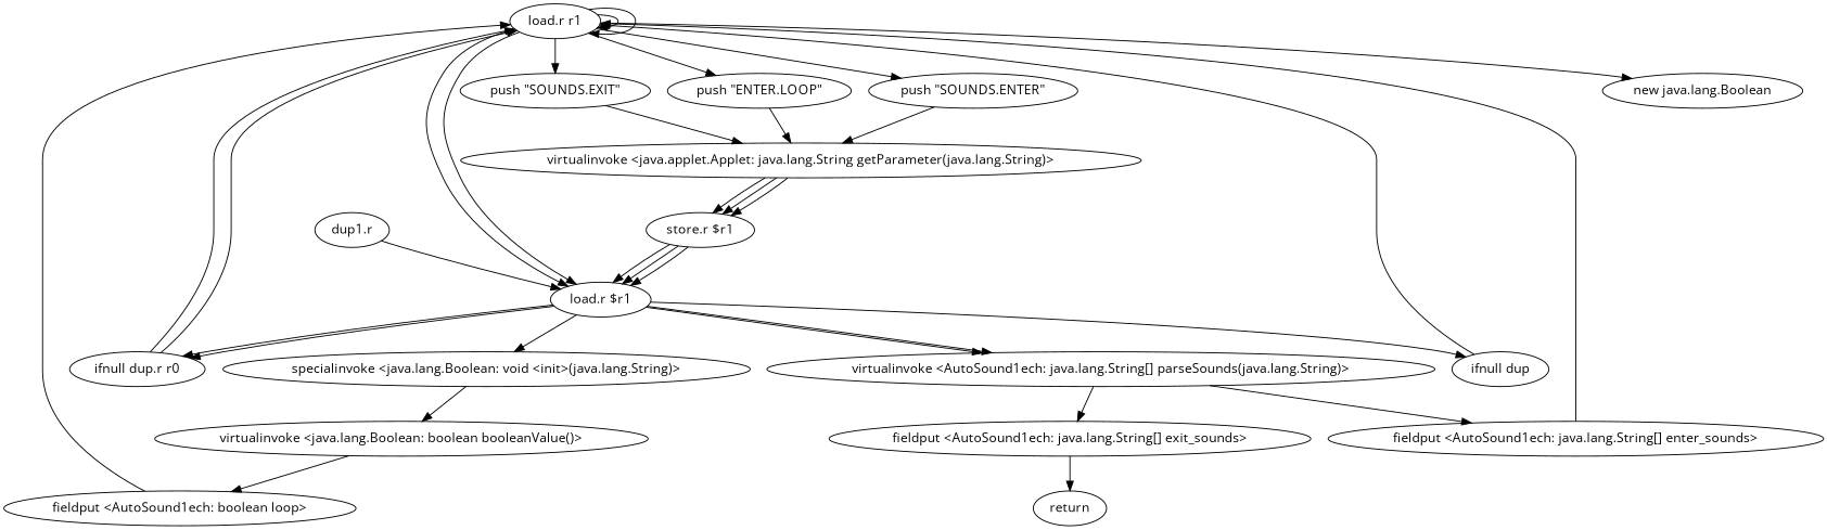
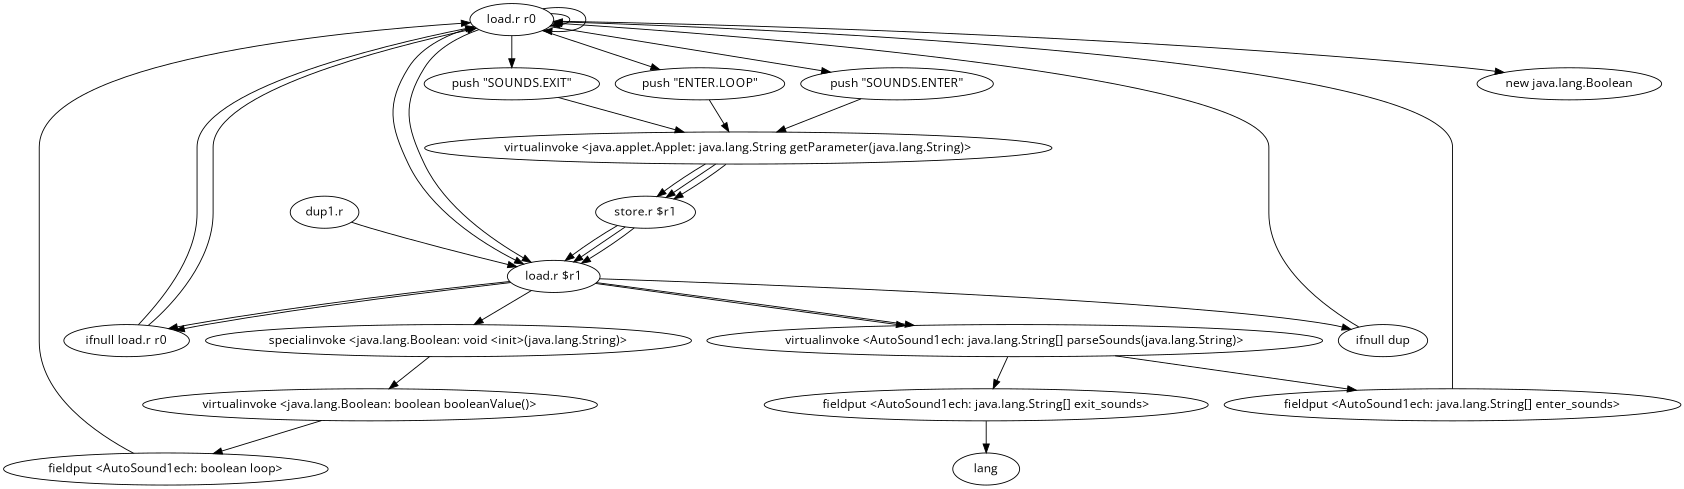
  digraph {
    fontname="Open Sans"
    node [fontname="Open Sans"]
    edge [fontname="Open Sans"]
-   "load.r r0" [label="load.r r1"]
+   "load.r r0"
    "push \"ENTER.LOOP\""
    "load.r $r1"
    "new java.lang.Boolean"
    "push \"SOUNDS.ENTER\""
    "push \"SOUNDS.EXIT\""
    "virtualinvoke <java.applet.Applet: java.lang.String getParameter(java.lang.String)>"
-   "ifnull load.r r0" [label="ifnull dup.r r0"]
+   "ifnull load.r r0"
    "specialinvoke <java.lang.Boolean: void <init>(java.lang.String)>"
    "virtualinvoke <AutoSound1ech: java.lang.String[] parseSounds(java.lang.String)>"
    n11 [label="ifnull dup"]
    "store.r $r1"
    "virtualinvoke <java.lang.Boolean: boolean booleanValue()>"
    "fieldput <AutoSound1ech: java.lang.String[] enter_sounds>"
    "fieldput <AutoSound1ech: java.lang.String[] exit_sounds>"
    "dup1.r"
    "fieldput <AutoSound1ech: boolean loop>"
-   return
+   return [label=lang]
    "load.r r0" -> "load.r r0"
    "load.r r0" -> "load.r r0"
    "load.r r0" -> "push \"ENTER.LOOP\""
    "load.r r0" -> "load.r $r1"
    "load.r r0" -> "load.r $r1"
    "load.r r0" -> "new java.lang.Boolean"
    "load.r r0" -> "push \"SOUNDS.ENTER\""
    "load.r r0" -> "push \"SOUNDS.EXIT\""
    "push \"ENTER.LOOP\"" -> "virtualinvoke <java.applet.Applet: java.lang.String getParameter(java.lang.String)>"
    "load.r $r1" -> "ifnull load.r r0"
    "load.r $r1" -> "ifnull load.r r0"
    "load.r $r1" -> "specialinvoke <java.lang.Boolean: void <init>(java.lang.String)>"
    "load.r $r1" -> "virtualinvoke <AutoSound1ech: java.lang.String[] parseSounds(java.lang.String)>"
    "load.r $r1" -> "virtualinvoke <AutoSound1ech: java.lang.String[] parseSounds(java.lang.String)>"
    "load.r $r1" -> n11
    "push \"SOUNDS.ENTER\"" -> "virtualinvoke <java.applet.Applet: java.lang.String getParameter(java.lang.String)>"
    "push \"SOUNDS.EXIT\"" -> "virtualinvoke <java.applet.Applet: java.lang.String getParameter(java.lang.String)>"
    "virtualinvoke <java.applet.Applet: java.lang.String getParameter(java.lang.String)>" -> "store.r $r1"
    "virtualinvoke <java.applet.Applet: java.lang.String getParameter(java.lang.String)>" -> "store.r $r1"
    "virtualinvoke <java.applet.Applet: java.lang.String getParameter(java.lang.String)>" -> "store.r $r1"
    "ifnull load.r r0" -> "load.r r0"
    "ifnull load.r r0" -> "load.r r0"
    "specialinvoke <java.lang.Boolean: void <init>(java.lang.String)>" -> "virtualinvoke <java.lang.Boolean: boolean booleanValue()>"
    "virtualinvoke <AutoSound1ech: java.lang.String[] parseSounds(java.lang.String)>" -> "fieldput <AutoSound1ech: java.lang.String[] enter_sounds>"
    "virtualinvoke <AutoSound1ech: java.lang.String[] parseSounds(java.lang.String)>" -> "fieldput <AutoSound1ech: java.lang.String[] exit_sounds>"
    n11 -> "load.r r0"
    "store.r $r1" -> "load.r $r1"
    "store.r $r1" -> "load.r $r1"
    "store.r $r1" -> "load.r $r1"
    "virtualinvoke <java.lang.Boolean: boolean booleanValue()>" -> "fieldput <AutoSound1ech: boolean loop>"
    "fieldput <AutoSound1ech: java.lang.String[] enter_sounds>" -> "load.r r0"
    "fieldput <AutoSound1ech: java.lang.String[] exit_sounds>" -> return
    "dup1.r" -> "load.r $r1"
    "fieldput <AutoSound1ech: boolean loop>" -> "load.r r0"
  }
